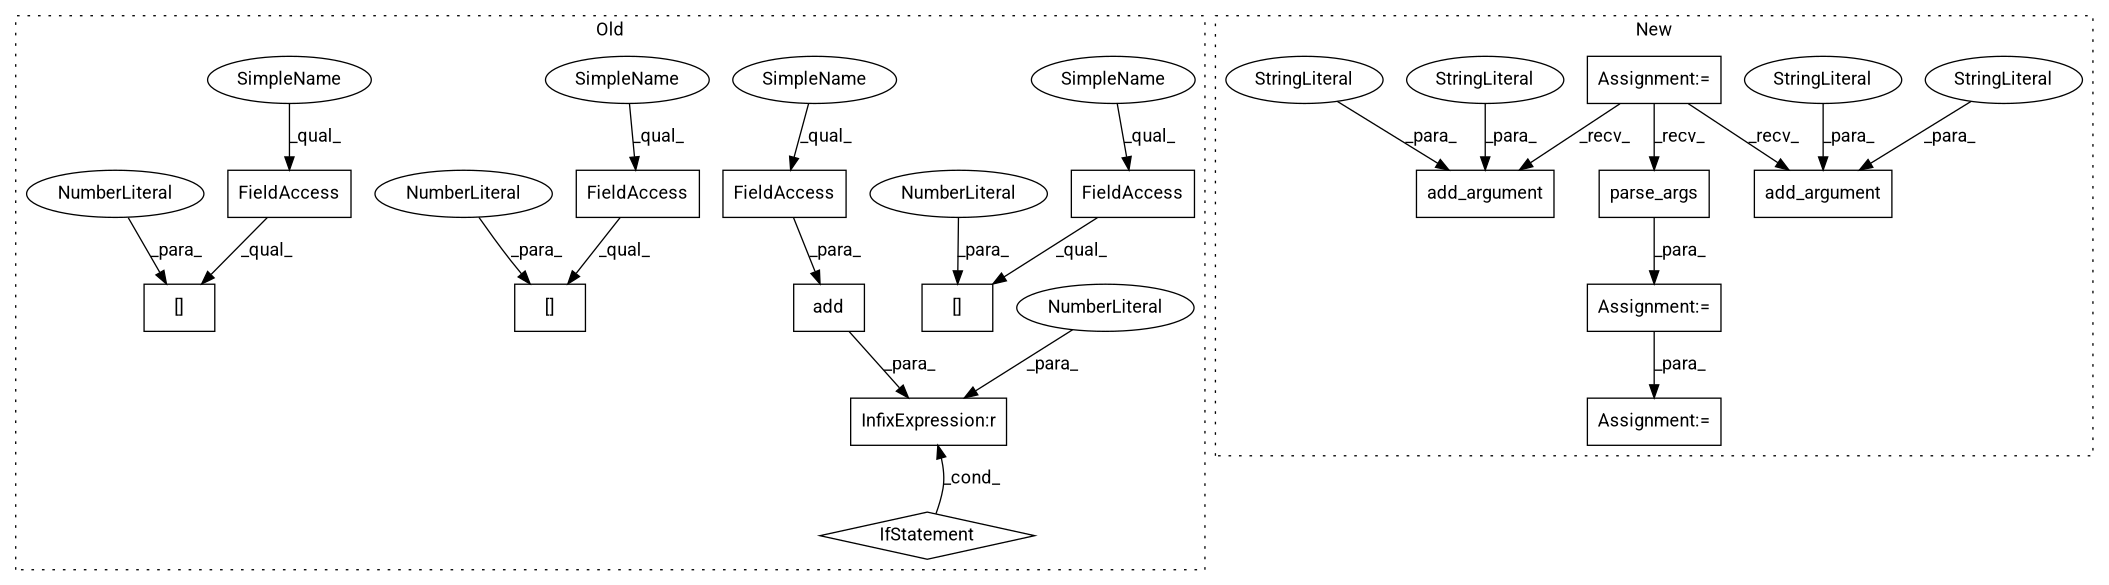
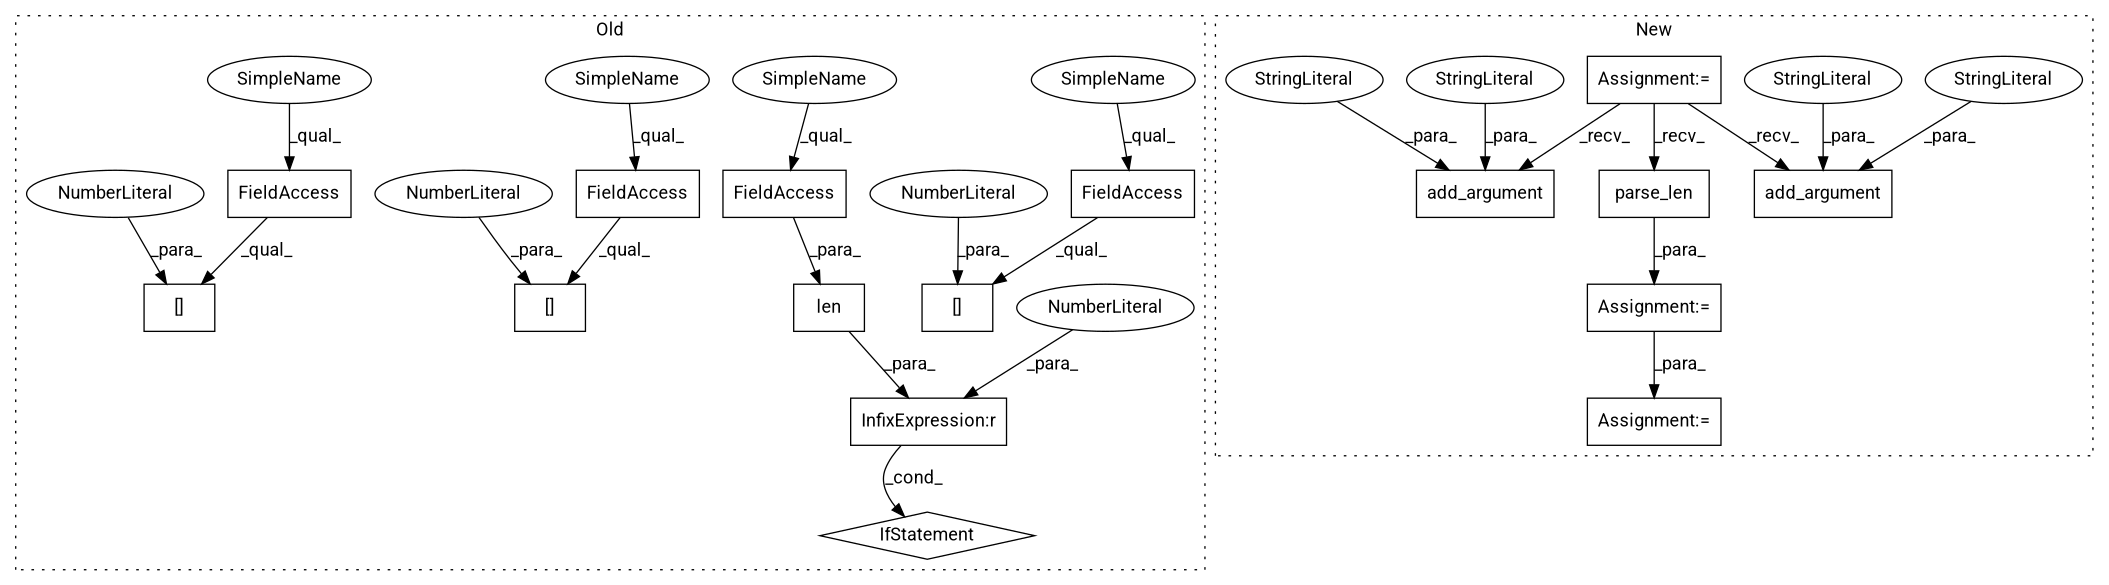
  digraph {
    fontname=Roboto
    node [a=22 fontname=Roboto l=1 s=1917 shape=box]
    edge [fontname=Roboto]
    n1 [a=2 l="9,1" label="[]" s="1917,1927"]
    n2 [l=8 label=FieldAccess]
    n3 [a=34 label=NumberLiteral s=1926 shape=ellipse]
    n4 [l=8 label=FieldAccess s=1827]
-   n5 [a=32 l="4,1" label=add s="1823,1835"]
+   n5 [a=32 l="4,1" label=len s="1823,1835"]
    n6 [a=27 l=4 label="InfixExpression:r" s=1836]
    n7 [a=34 label=NumberLiteral s=1840 shape=ellipse]
    n8 [l=8 label=FieldAccess s=1961]
    n9 [l=8 label=FieldAccess s=1993]
    n10 [a=25 l="4,2" label=IfStatement s="1819,1841" shape=diamond]
    n11 [a=2 l="9,1" label="[]" s="1961,1971"]
    n12 [a=34 label=NumberLiteral s=1970 shape=ellipse]
    n13 [a=2 l="9,1" label="[]" s="1993,2003"]
    n14 [a=34 label=NumberLiteral s=2002 shape=ellipse]
    n15 [a=42 l=3 label=SimpleName s=1827 shape=ellipse]
    n16 [a=42 l=3 label=SimpleName s=1993 shape=ellipse]
    n17 [a=42 l=3 label=SimpleName shape=ellipse]
    n18 [a=42 l=3 label=SimpleName s=1961 shape=ellipse]
-   n19 [a=32 l=12 label=parse_args s=2021]
+   n19 [a=32 l=12 label=parse_len s=2021]
    n20 [a=7 label="Assignment:=" s=1625]
    n21 [a=7 label="Assignment:=" s=2013]
    n22 [a=32 l="13,1" label=add_argument s="1920,2000"]
    n23 [a=45 l=25 label=StringLiteral s=1975 shape=ellipse]
    n24 [a=32 l="13,1" label=add_argument s="1844,1904"]
    n25 [a=45 l=11 label=StringLiteral s=1893 shape=ellipse]
    n26 [a=45 l=8 label=StringLiteral s=1933 shape=ellipse]
    n27 [a=45 l=6 label=StringLiteral s=1857 shape=ellipse]
    n28 [a=7 l=2 label="Assignment:=" s=2068]
    subgraph cluster_1 {
      label=Old
      style=dotted
      n1
      n2
      n3
      n4
      n5
      n6
      n7
      n8
      n9
      n10
      n11
      n12
      n13
      n14
      n15
      n16
      n17
      n18
    }
    subgraph cluster_2 {
      label=New
      style=dotted
      n19
      n20
      n21
      n22
      n23
      n24
      n25
      n26
      n27
      n28
    }
    n2 -> n1 [label=_qual_]
    n3 -> n1 [label=_para_]
    n4 -> n5 [label=_para_]
    n5 -> n6 [label=_para_]
-   n10 -> n6 [label=_cond_]
+   n6 -> n10 [label=_cond_]
    n7 -> n6 [label=_para_]
    n8 -> n11 [label=_qual_]
    n9 -> n13 [label=_qual_]
    n12 -> n11 [label=_para_]
    n14 -> n13 [label=_para_]
    n15 -> n4 [label=_qual_]
    n16 -> n9 [label=_qual_]
    n17 -> n2 [label=_qual_]
    n18 -> n8 [label=_qual_]
    n19 -> n21 [label=_para_]
    n20 -> n19 [label=_recv_]
    n20 -> n22 [label=_recv_]
    n20 -> n24 [label=_recv_]
    n21 -> n28 [label=_para_]
    n23 -> n22 [label=_para_]
    n25 -> n24 [label=_para_]
    n26 -> n22 [label=_para_]
    n27 -> n24 [label=_para_]
  }
